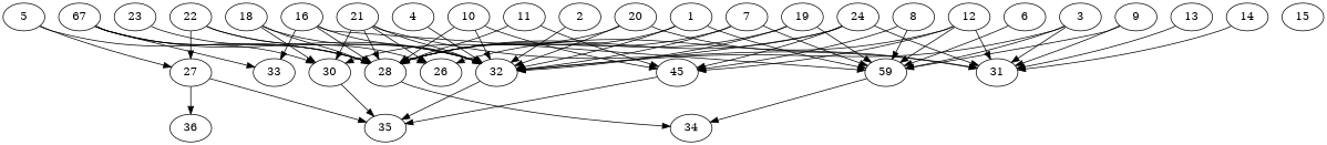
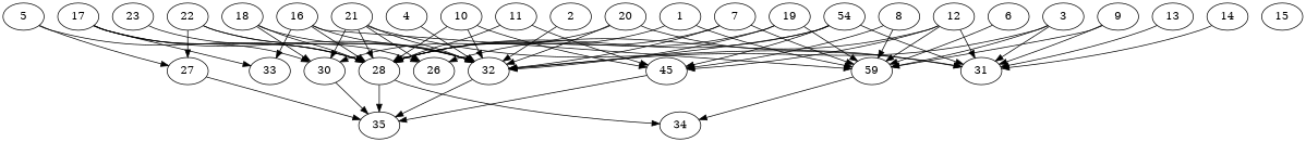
  digraph {
    node [alpha=0.07]
    1 [alpha=0.15 expect_size=3164218638031836672]
    28 [expect_size=47827281006542784]
    n3 [expect_size=8594803665938374656 label=59]
    32 [alpha=0.09 expect_size=7936934867658954768384]
    35 [expect_size=13095099244787282214912]
    34 [alpha=0.13 expect_size=153834593757187520]
    31 [alpha=0.02 expect_size=6208719474194412208128]
    2 [alpha=0.19 expect_size=1053274823182338816]
    3 [alpha=0.09 expect_size=302128873813106944]
    4 [alpha=0.06 expect_size=4943604389597151232000]
    5 [alpha=0.10 expect_size=7071131189069482033152]
    27 [expect_size=14319387541510106906624]
-   36 [alpha=0.04 expect_size=15422953058190520]
    6 [alpha=0.18 expect_size=234409539728651680]
    7 [alpha=0.16 expect_size=1146608446076694298624]
    8 [alpha=0.08 expect_size=2823679067249479168]
    n17 [alpha=0.02 expect_size=8930364994669454032896 label=45]
    9 [alpha=0.17 expect_size=6470108553397189738496]
    10 [alpha=0.20 expect_size=132804422244839264]
    11 [alpha=0.09 expect_size=3548058395530102272]
    12 [expect_size=1161257307375326464]
    26 [alpha=0.14 expect_size=175907238756281745408]
    13 [alpha=0.09 expect_size=2156637404089113344]
    14 [alpha=0.13 expect_size=400304482460862656]
    15 [alpha=0.04 expect_size=4469648221451862528]
    16 [alpha=0.15 expect_size=127271546792945123328]
    33 [alpha=0.03 expect_size=134947366831938076672]
-   17 [alpha=0.19 expect_size=11773077587107200 label=67]
+   17 [alpha=0.19 expect_size=11773077587107200]
    30 [alpha=0.16 expect_size=1682507648680309504]
    18 [alpha=0.04 expect_size=1460582622043308032000]
    19 [alpha=0.05 expect_size=4966281438688031277056]
    20 [alpha=0.19 expect_size=2005639604478573824]
    21 [alpha=0.04 expect_size=13443573199948839124992]
    22 [alpha=0.02 expect_size=60774197703906640]
    23 [alpha=0.08 expect_size=866812269815950080]
-   24 [alpha=0.12 expect_size=78211266993413616]
+   24 [alpha=0.12 expect_size=78211266993413616 label=54]
    1 -> 28
    1 -> n3
-   1 -> 32
+   28 -> 35
    28 -> 34
    n3 -> 34
    32 -> 35
    2 -> 32
    3 -> n3
    3 -> 32
    3 -> 31
    4 -> 32
    5 -> 28
    5 -> 27
    27 -> 35
-   27 -> 36
    6 -> n3
    7 -> 28
    7 -> n3
    7 -> 32
    8 -> n3
    8 -> n17
    n17 -> 35
    9 -> n3
    9 -> 31
    10 -> 28
    10 -> 32
    10 -> n17
    11 -> 28
    11 -> n17
    12 -> n3
    12 -> 31
    12 -> n17
    12 -> 26
    13 -> 31
    14 -> 31
    16 -> 28
    16 -> n3
    16 -> 32
    16 -> 33
    17 -> 28
    17 -> 32
    17 -> 33
    17 -> 30
    30 -> 35
    18 -> 28
    18 -> 32
    18 -> 30
    19 -> 28
    19 -> n3
    19 -> 32
    20 -> 32
    20 -> 31
    20 -> 30
    21 -> 28
    21 -> 32
    21 -> 31
    21 -> 26
    21 -> 30
    22 -> 32
    22 -> 27
    22 -> 26
    23 -> 28
    24 -> 28
    24 -> 32
    24 -> 31
    24 -> n17
  }
